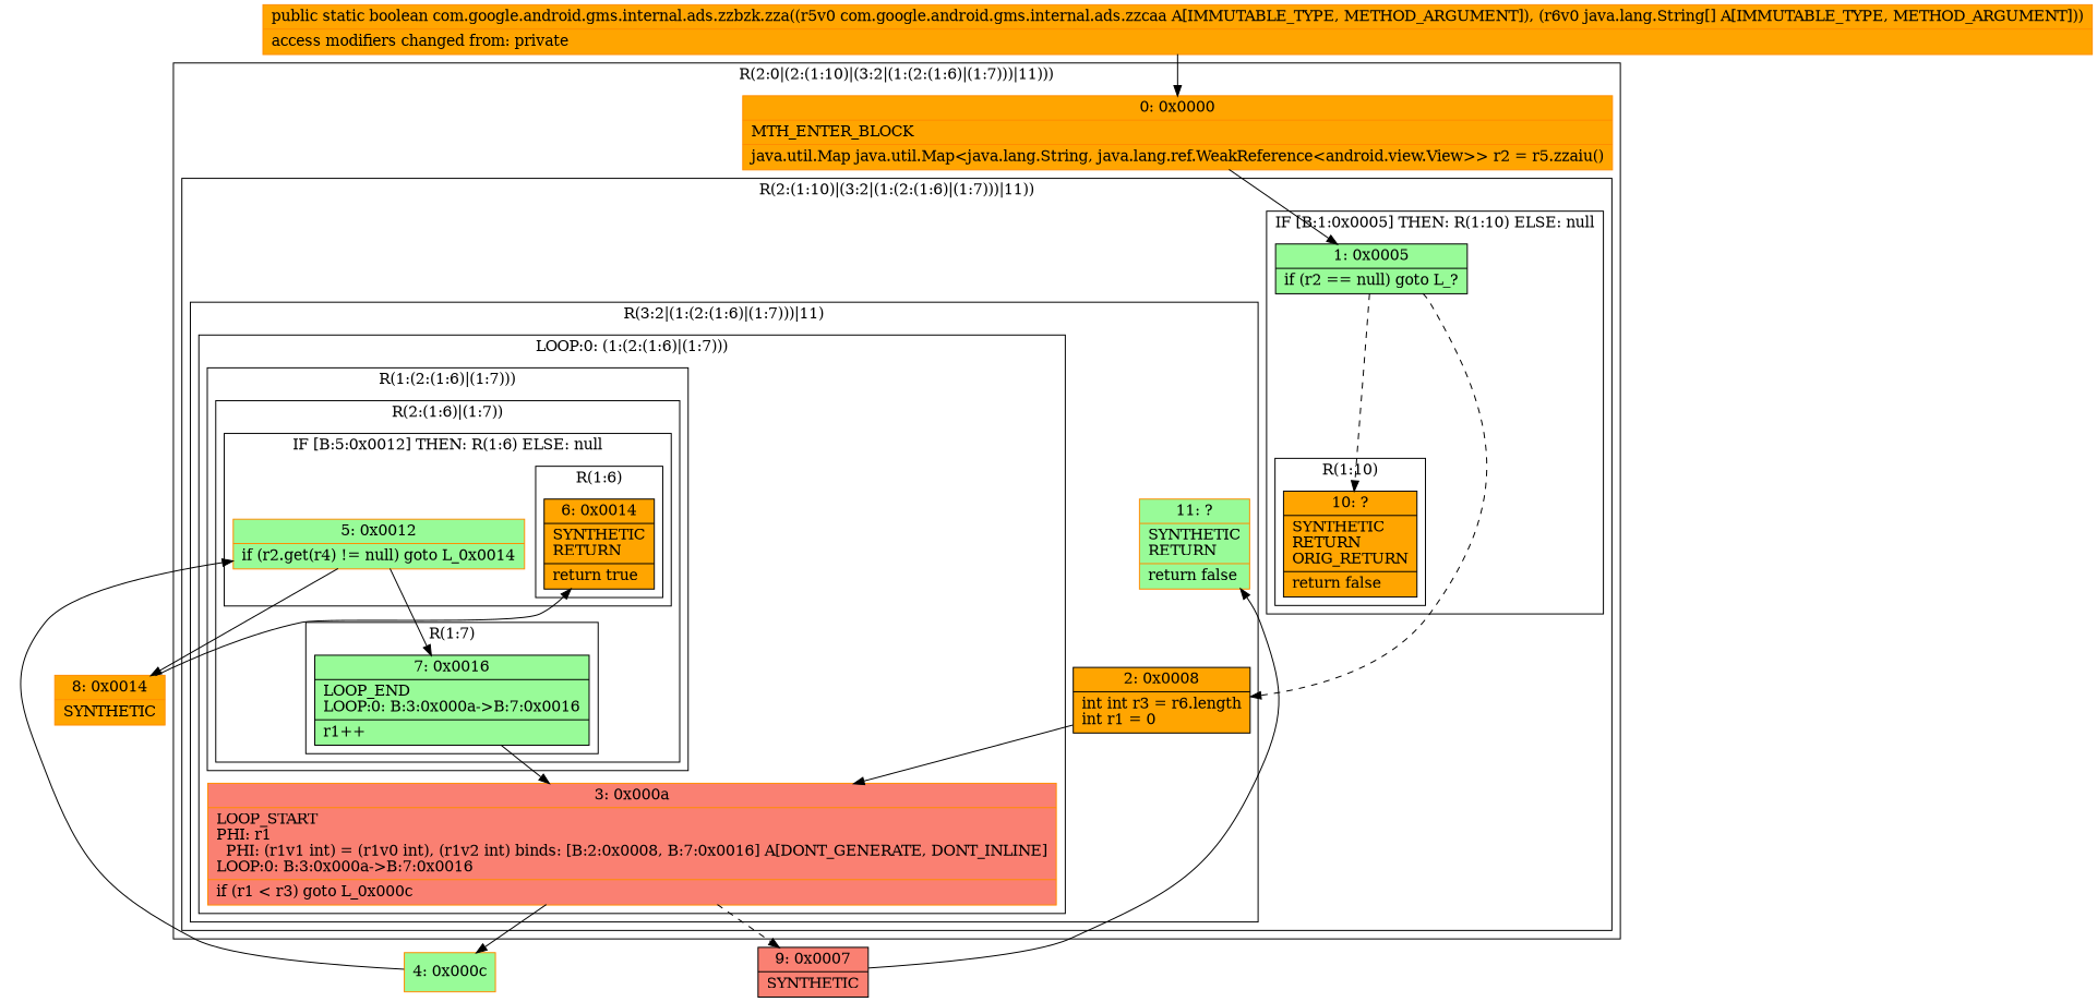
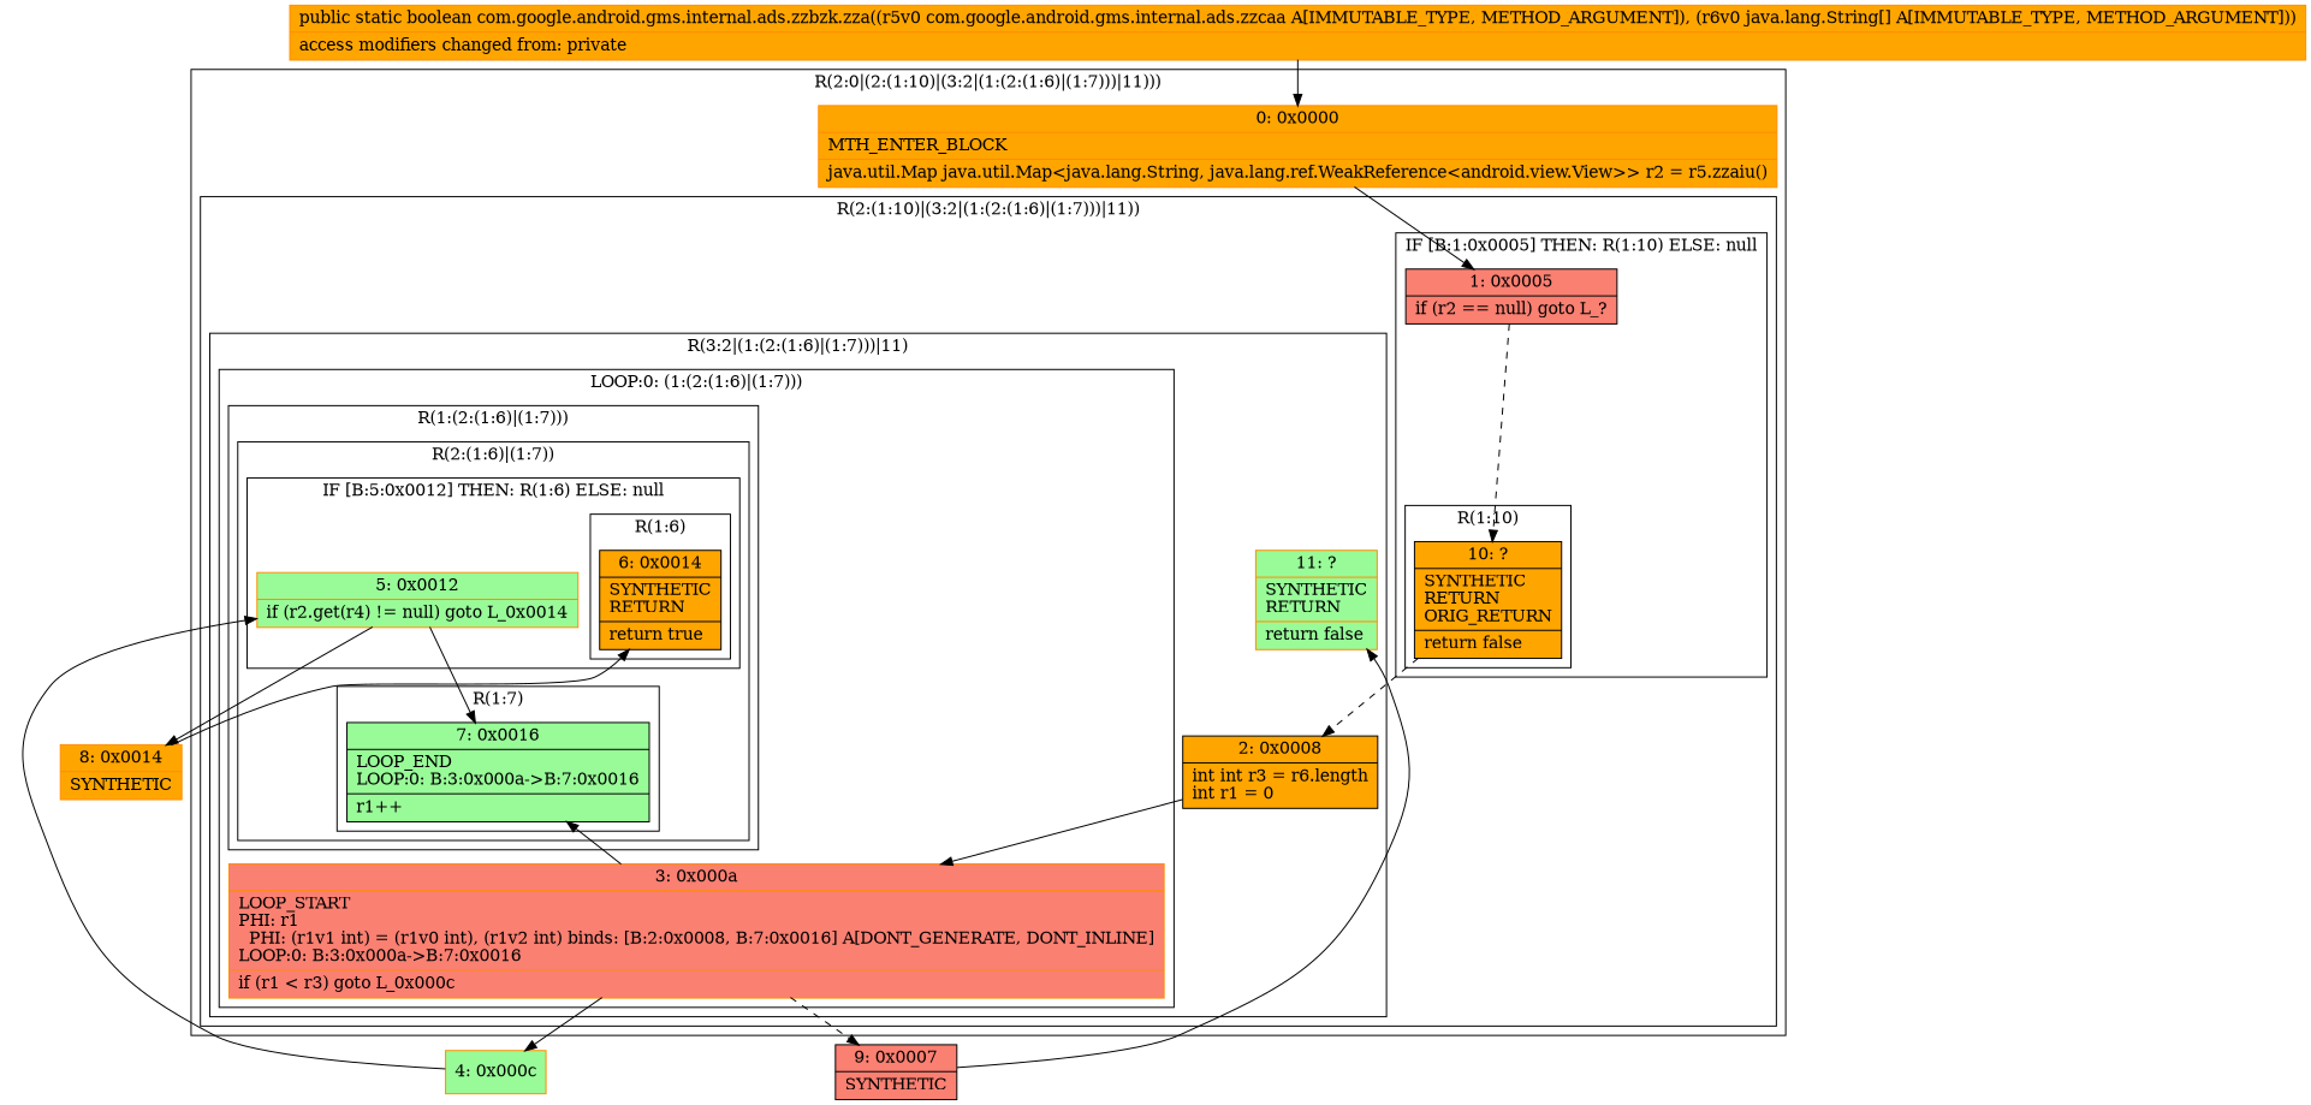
  digraph {
    node [color=darkorange fillcolor=orange shape=record style=filled]
    n1 [color=black label="{10\:\ ?|SYNTHETIC\lRETURN\lORIG_RETURN\l|return false\l}"]
-   n2 [color=black fillcolor=palegreen label="{1\:\ 0x0005|if (r2 == null) goto L_?\l}"]
+   n2 [color=black fillcolor=salmon label="{1\:\ 0x0005|if (r2 == null) goto L_?\l}"]
    n3 [color=black label="{6\:\ 0x0014|SYNTHETIC\lRETURN\l|return true\l}"]
    n4 [fillcolor=palegreen label="{5\:\ 0x0012|if (r2.get(r4) != null) goto L_0x0014\l}"]
    n5 [color=black fillcolor=palegreen label="{7\:\ 0x0016|LOOP_END\lLOOP:0: B:3:0x000a\-\>B:7:0x0016\l|r1++\l}"]
    n6 [fillcolor=salmon label="{3\:\ 0x000a|LOOP_START\lPHI: r1 \l  PHI: (r1v1 int) = (r1v0 int), (r1v2 int) binds: [B:2:0x0008, B:7:0x0016] A[DONT_GENERATE, DONT_INLINE]\lLOOP:0: B:3:0x000a\-\>B:7:0x0016\l|if (r1 \< r3) goto L_0x000c\l}"]
    n7 [color=black label="{2\:\ 0x0008|int int r3 = r6.length\lint r1 = 0\l}"]
    n8 [fillcolor=palegreen label="{11\:\ ?|SYNTHETIC\lRETURN\l|return false\l}"]
    n9 [label="{0\:\ 0x0000|MTH_ENTER_BLOCK\l|java.util.Map java.util.Map\<java.lang.String, java.lang.ref.WeakReference\<android.view.View\>\> r2 = r5.zzaiu()\l}"]
    n10 [label="{8\:\ 0x0014|SYNTHETIC\l}"]
    n11 [fillcolor=palegreen label="{4\:\ 0x000c}"]
    n12 [color=black fillcolor=salmon label="{9\:\ 0x0007|SYNTHETIC\l}"]
    n13 [label="{public static boolean com.google.android.gms.internal.ads.zzbzk.zza((r5v0 com.google.android.gms.internal.ads.zzcaa A[IMMUTABLE_TYPE, METHOD_ARGUMENT]), (r6v0 java.lang.String[] A[IMMUTABLE_TYPE, METHOD_ARGUMENT]))  | access modifiers changed from: private\l}"]
    subgraph cluster_1 {
      label="R(2:0|(2:(1:10)|(3:2|(1:(2:(1:6)|(1:7)))|11)))"
      n9
      subgraph cluster_2 {
        label="R(2:(1:10)|(3:2|(1:(2:(1:6)|(1:7)))|11))"
        subgraph cluster_3 {
          label="IF [B:1:0x0005] THEN: R(1:10) ELSE: null"
          n2
          subgraph cluster_4 {
            label="R(1:10)"
            n1
          }
        }
        subgraph cluster_5 {
          label="R(3:2|(1:(2:(1:6)|(1:7)))|11)"
          n7
          n8
          subgraph cluster_6 {
            label="LOOP:0: (1:(2:(1:6)|(1:7)))"
            n6
            subgraph cluster_7 {
              label="R(1:(2:(1:6)|(1:7)))"
              subgraph cluster_8 {
                label="R(2:(1:6)|(1:7))"
                subgraph cluster_9 {
                  label="IF [B:5:0x0012] THEN: R(1:6) ELSE: null"
                  n4
                  subgraph cluster_10 {
                    label="R(1:6)"
                    n3
                  }
                }
                subgraph cluster_11 {
                  label="R(1:7)"
                  n5
                }
              }
            }
          }
        }
      }
    }
    n2 -> n1 [style=dashed]
-   n2 -> n7 [style=dashed]
+   n1 -> n7 [style=dashed]
    n4 -> n5 [style=solid]
    n4 -> n10
-   n5 -> n6
+   n6 -> n5
    n6 -> n11
    n6 -> n12 [style=dashed]
    n7 -> n6
    n9 -> n2
    n10 -> n3
    n11 -> n4
    n12 -> n8
    n13 -> n9
  }
